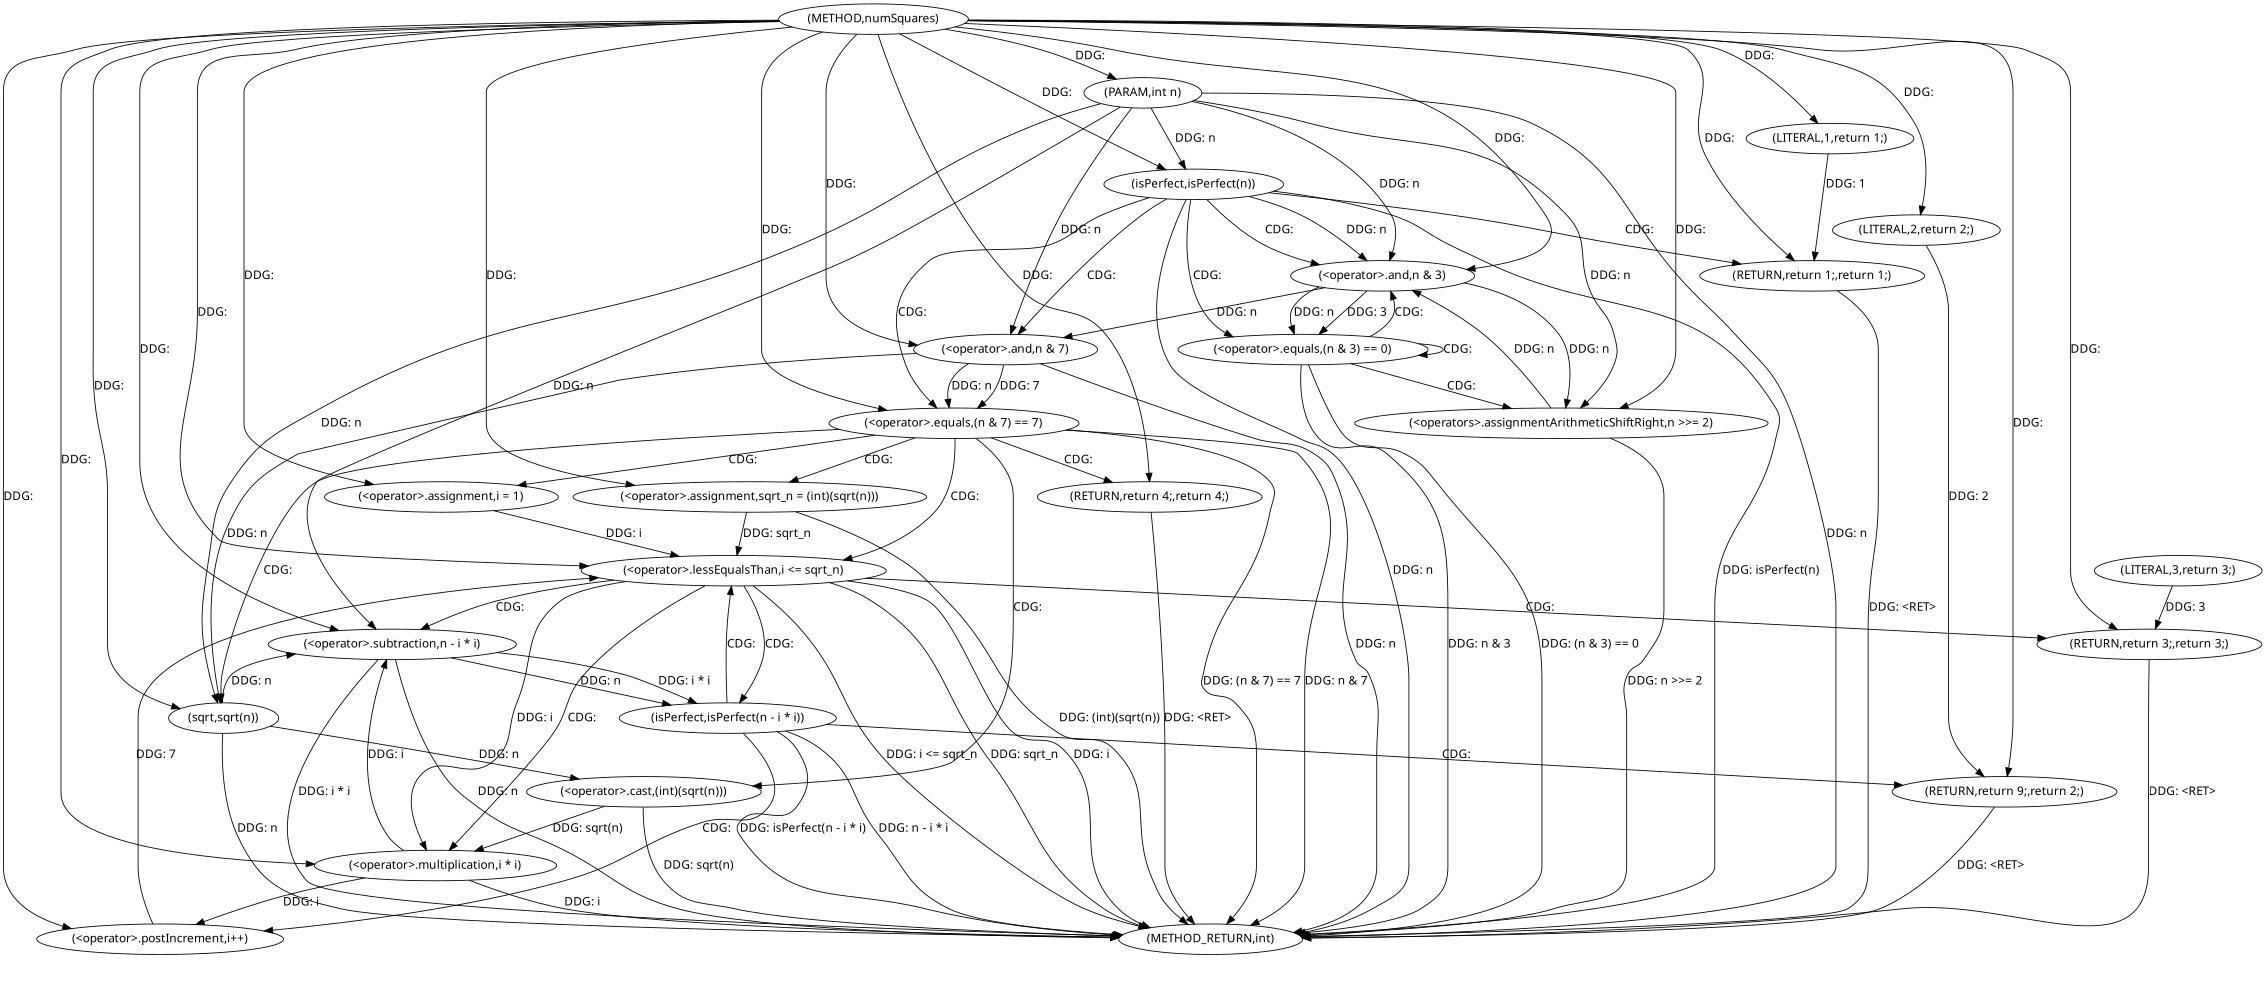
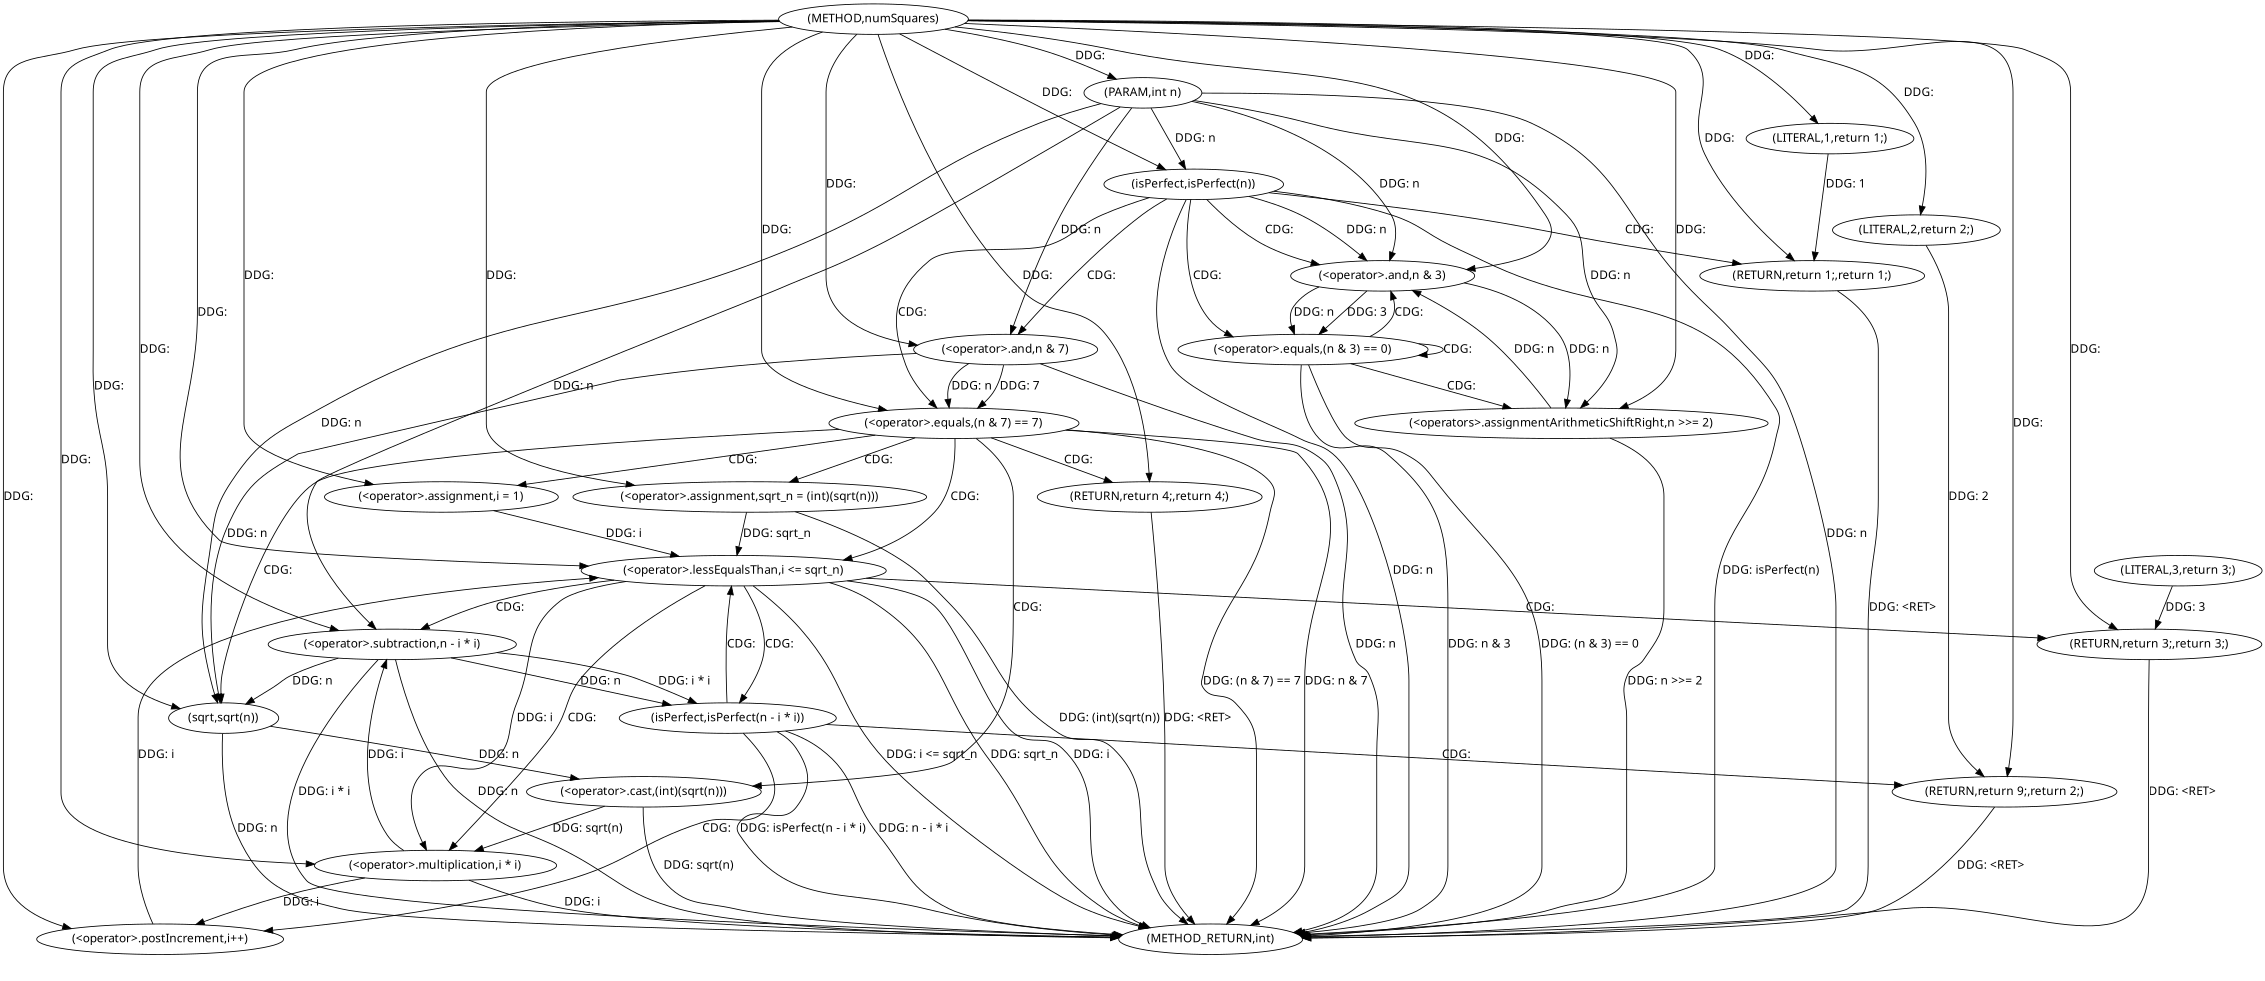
  digraph {
    fontname="Noto Sans"
    node [fontname="Noto Sans"]
    edge [fontname="Noto Sans"]
    n1 [label="(METHOD,numSquares)"]
    n2 [label="(PARAM,int n)"]
    n3 [label="(<operator>.assignment,sqrt_n = (int)(sqrt(n)))"]
    n4 [label="(RETURN,return 3;,return 3;)"]
    n5 [label="(isPerfect,isPerfect(n))"]
    n6 [label="(<operator>.equals,(n & 7) == 7)"]
    n7 [label="(<operator>.assignment,i = 1)"]
    n8 [label="(<operator>.lessEqualsThan,i <= sqrt_n)"]
    n9 [label="(<operator>.postIncrement,i++)"]
    n10 [label="(RETURN,return 1;,return 1;)"]
    n11 [label="(<operators>.assignmentArithmeticShiftRight,n >>= 2)"]
    n12 [label="(RETURN,return 4;,return 4;)"]
    n13 [label="(LITERAL,1,return 1;)"]
    n14 [label="(<operator>.and,n & 3)"]
    n15 [label="(<operator>.and,n & 7)"]
    n16 [label="(sqrt,sqrt(n))"]
    n17 [label="(RETURN,return 9;,return 2;)"]
    n18 [label="(<operator>.subtraction,n - i * i)"]
    n19 [label="(LITERAL,2,return 2;)"]
    n20 [label="(<operator>.multiplication,i * i)"]
    n21 [label="(METHOD_RETURN,int)"]
    n22 [label="(<operator>.equals,(n & 3) == 0)"]
    n23 [label="(<operator>.cast,(int)(sqrt(n)))"]
    n24 [label="(isPerfect,isPerfect(n - i * i))"]
    n25 [label="(LITERAL,3,return 3;)"]
    n1 -> n2 [label="DDG: "]
    n1 -> n3 [label="DDG: "]
    n1 -> n4 [label="DDG: "]
    n1 -> n5 [label="DDG: "]
    n1 -> n6 [label="DDG: "]
    n1 -> n7 [label="DDG: "]
    n1 -> n8 [label="DDG: "]
    n1 -> n9 [label="DDG: "]
    n1 -> n10 [label="DDG: "]
    n1 -> n11 [label="DDG: "]
    n1 -> n12 [label="DDG: "]
    n1 -> n13 [label="DDG: "]
    n1 -> n14 [label="DDG: "]
    n1 -> n15 [label="DDG: "]
    n1 -> n16 [label="DDG: "]
    n1 -> n17 [label="DDG: "]
    n1 -> n18 [label="DDG: "]
    n1 -> n19 [label="DDG: "]
    n1 -> n20 [label="DDG: "]
    n2 -> n5 [label="DDG: n"]
    n2 -> n11 [label="DDG: n"]
    n2 -> n14 [label="DDG: n"]
    n2 -> n15 [label="DDG: n"]
    n2 -> n16 [label="DDG: n"]
    n2 -> n18 [label="DDG: n"]
    n2 -> n21 [label="DDG: n"]
    n3 -> n8 [label="DDG: sqrt_n"]
    n3 -> n21 [label="DDG: (int)(sqrt(n))"]
    n4 -> n21 [label="DDG: <RET>"]
    n5 -> n6 [label="CDG: "]
    n5 -> n10 [label="CDG: "]
    n5 -> n14 [label="DDG: n"]
    n5 -> n14 [label="CDG: "]
    n5 -> n15 [label="CDG: "]
    n5 -> n21 [label="DDG: n"]
    n5 -> n21 [label="DDG: isPerfect(n)"]
    n5 -> n22 [label="CDG: "]
    n6 -> n3 [label="CDG: "]
    n6 -> n7 [label="CDG: "]
    n6 -> n8 [label="CDG: "]
    n6 -> n12 [label="CDG: "]
    n6 -> n16 [label="CDG: "]
    n6 -> n21 [label="DDG: n & 7"]
    n6 -> n21 [label="DDG: (n & 7) == 7"]
    n6 -> n23 [label="CDG: "]
    n7 -> n8 [label="DDG: i"]
    n8 -> n4 [label="CDG: "]
    n8 -> n18 [label="CDG: "]
    n8 -> n20 [label="DDG: i"]
    n8 -> n20 [label="CDG: "]
    n8 -> n21 [label="DDG: i"]
    n8 -> n21 [label="DDG: sqrt_n"]
    n8 -> n21 [label="DDG: i <= sqrt_n"]
    n8 -> n24 [label="CDG: "]
-   n9 -> n8 [label="DDG: 7"]
+   n9 -> n8 [label="DDG: i"]
    n10 -> n21 [label="DDG: <RET>"]
    n11 -> n14 [label="DDG: n"]
    n11 -> n21 [label="DDG: n >>= 2"]
    n12 -> n21 [label="DDG: <RET>"]
    n13 -> n10 [label="DDG: 1"]
    n14 -> n11 [label="DDG: n"]
-   n14 -> n15 [label="DDG: n"]
    n14 -> n22 [label="DDG: n"]
    n14 -> n22 [label="DDG: 3"]
    n15 -> n6 [label="DDG: n"]
    n15 -> n6 [label="DDG: 7"]
    n15 -> n16 [label="DDG: n"]
    n15 -> n21 [label="DDG: n"]
-   n16 -> n18 [label="DDG: n"]
+   n18 -> n16 [label="DDG: n"]
    n16 -> n21 [label="DDG: n"]
    n16 -> n23 [label="DDG: n"]
    n17 -> n21 [label="DDG: <RET>"]
    n18 -> n21 [label="DDG: n"]
    n18 -> n21 [label="DDG: i * i"]
    n18 -> n24 [label="DDG: n"]
    n18 -> n24 [label="DDG: i * i"]
    n19 -> n17 [label="DDG: 2"]
    n20 -> n9 [label="DDG: i"]
    n20 -> n18 [label="DDG: i"]
    n20 -> n21 [label="DDG: i"]
    n22 -> n11 [label="CDG: "]
    n22 -> n14 [label="CDG: "]
    n22 -> n21 [label="DDG: n & 3"]
    n22 -> n21 [label="DDG: (n & 3) == 0"]
    n22 -> n22 [label="CDG: "]
    n23 -> n20 [label="DDG: sqrt(n)"]
    n23 -> n21 [label="DDG: sqrt(n)"]
    n24 -> n8 [label="CDG: "]
    n24 -> n9 [label="CDG: "]
    n24 -> n17 [label="CDG: "]
    n24 -> n21 [label="DDG: n - i * i"]
    n24 -> n21 [label="DDG: isPerfect(n - i * i)"]
    n25 -> n4 [label="DDG: 3"]
  }
